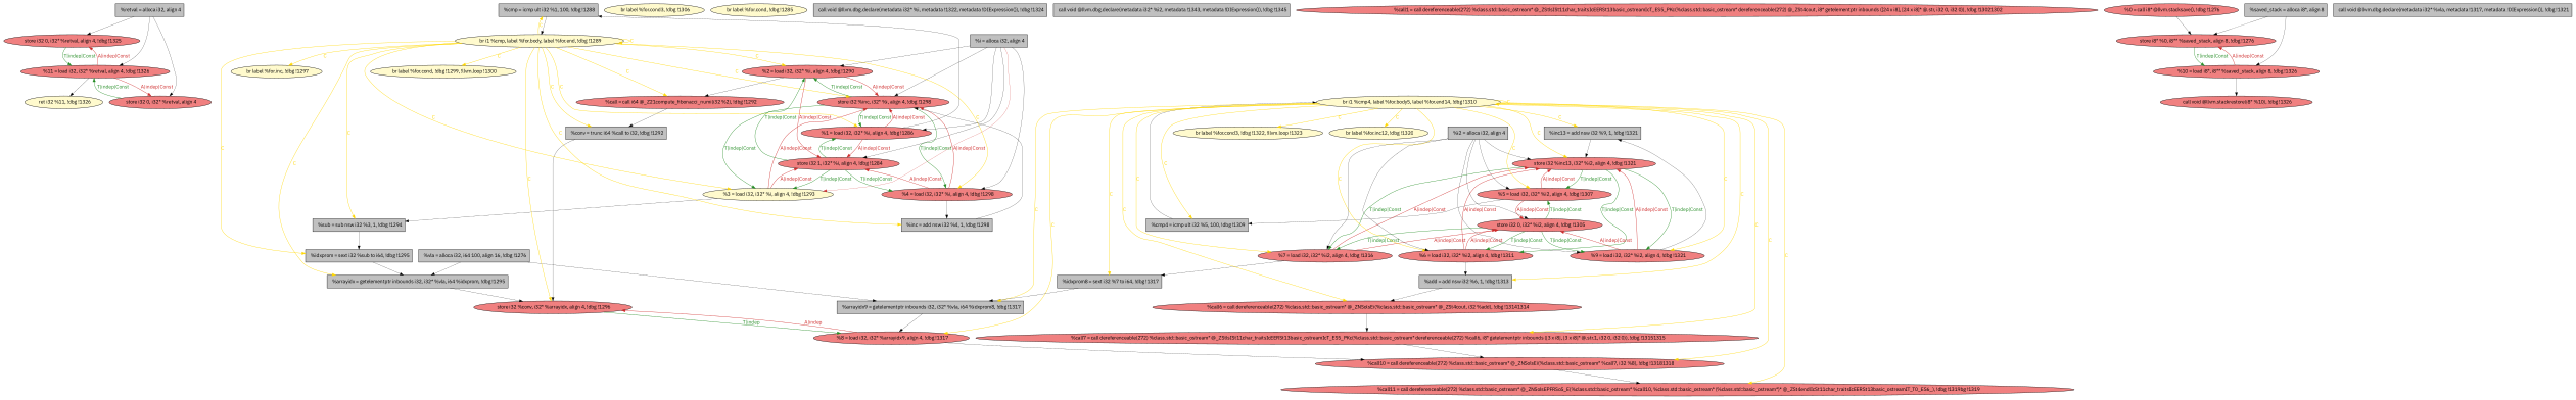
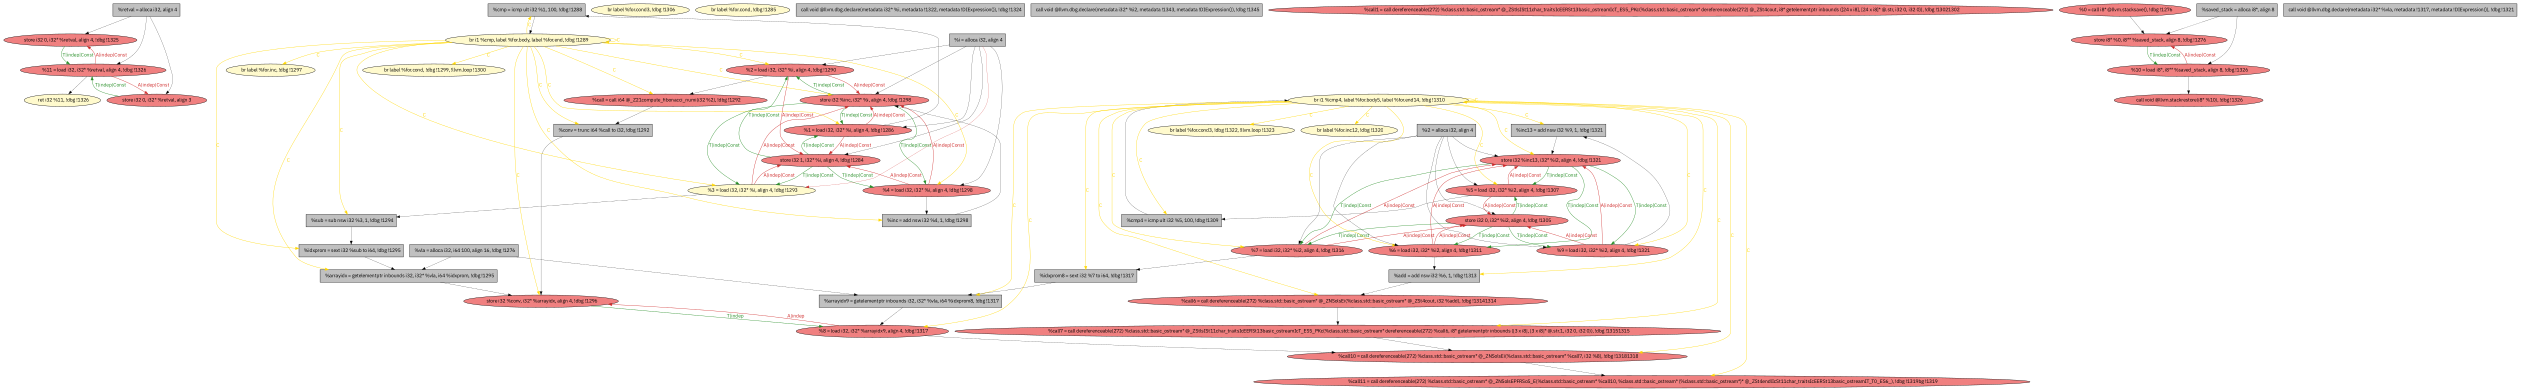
  digraph {
    fontname="IBM Plex Sans"
    node [fillcolor=lightcoral fontname="IBM Plex Sans" shape=ellipse style=filled]
    edge [color=black fontcolor=black fontname="IBM Plex Sans" penwidth=1.0 style=solid]
    n1 [fillcolor=grey label="  %retval = alloca i32, align 4" shape=rectangle]
    n2 [label="  store i32 0, i32* %retval, align 4, !dbg !1325"]
    n3 [label="  %11 = load i32, i32* %retval, align 4, !dbg !1326"]
-   n4 [label="  store i32 0, i32* %retval, align 4"]
+   n4 [label="store i32 0, i32* %retval, align 3"]
    n5 [fillcolor=lemonchiffon label="  ret i32 %11, !dbg !1326"]
    n6 [fillcolor=grey label="  %cmp = icmp ult i32 %1, 100, !dbg !1288" shape=rectangle]
    n7 [fillcolor=lemonchiffon label="  br i1 %cmp, label %for.body, label %for.end, !dbg !1289"]
    n8 [fillcolor=grey label="  %arrayidx = getelementptr inbounds i32, i32* %vla, i64 %idxprom, !dbg !1295" shape=rectangle]
    n9 [label="  store i32 %conv, i32* %arrayidx, align 4, !dbg !1296"]
    n10 [label="  %2 = load i32, i32* %i, align 4, !dbg !1290"]
    n11 [label="  %call = call i64 @_Z21compute_fibonacci_numi(i32 %2), !dbg !1292"]
    n12 [label="  store i32 %inc, i32* %i, align 4, !dbg !1298"]
    n13 [fillcolor=grey label="  %conv = trunc i64 %call to i32, !dbg !1292" shape=rectangle]
    n14 [label="  %4 = load i32, i32* %i, align 4, !dbg !1298"]
    n15 [fillcolor=grey label="  %inc = add nsw i32 %4, 1, !dbg !1298" shape=rectangle]
    n16 [fillcolor=lemonchiffon label="  br label %for.inc, !dbg !1297"]
    n17 [fillcolor=lemonchiffon label="  %3 = load i32, i32* %i, align 4, !dbg !1293"]
    n18 [label="  %1 = load i32, i32* %i, align 4, !dbg !1286"]
    n19 [fillcolor=grey label="  %sub = sub nsw i32 %3, 1, !dbg !1294" shape=rectangle]
    n20 [fillcolor=grey label="  %idxprom = sext i32 %sub to i64, !dbg !1295" shape=rectangle]
    n21 [fillcolor=lemonchiffon label="  br label %for.cond, !dbg !1299, !llvm.loop !1300"]
    n22 [fillcolor=lemonchiffon label="  br label %for.cond3, !dbg !1306"]
    n23 [label="  %8 = load i32, i32* %arrayidx9, align 4, !dbg !1317"]
    n24 [fillcolor=grey label="  %inc13 = add nsw i32 %9, 1, !dbg !1321" shape=rectangle]
    n25 [label="  store i32 %inc13, i32* %i2, align 4, !dbg !1321"]
    n26 [label="  %5 = load i32, i32* %i2, align 4, !dbg !1307"]
    n27 [label="  %7 = load i32, i32* %i2, align 4, !dbg !1316"]
    n28 [label="  %6 = load i32, i32* %i2, align 4, !dbg !1311"]
    n29 [label="  %9 = load i32, i32* %i2, align 4, !dbg !1321"]
    n30 [fillcolor=grey label="  %vla = alloca i32, i64 100, align 16, !dbg !1276" shape=rectangle]
    n31 [fillcolor=grey label="  %arrayidx9 = getelementptr inbounds i32, i32* %vla, i64 %idxprom8, !dbg !1317" shape=rectangle]
    n32 [fillcolor=grey label="  %cmp4 = icmp ult i32 %5, 100, !dbg !1309" shape=rectangle]
    n33 [label="  store i32 0, i32* %i2, align 4, !dbg !1305"]
    n34 [fillcolor=lemonchiffon label="  br i1 %cmp4, label %for.body5, label %for.end14, !dbg !1310"]
    n35 [fillcolor=lemonchiffon label="  br label %for.cond, !dbg !1285"]
    n36 [label="  store i32 1, i32* %i, align 4, !dbg !1284"]
    n37 [fillcolor=grey label="  call void @llvm.dbg.declare(metadata i32* %i, metadata !1322, metadata !DIExpression()), !dbg !1324" shape=rectangle]
    n38 [label="  %call10 = call dereferenceable(272) %class.std::basic_ostream* @_ZNSolsEi(%class.std::basic_ostream* %call7, i32 %8), !dbg !13181318"]
    n39 [fillcolor=grey label="  %idxprom8 = sext i32 %7 to i64, !dbg !1317" shape=rectangle]
    n40 [fillcolor=grey label="  %add = add nsw i32 %6, 1, !dbg !1313" shape=rectangle]
    n41 [label="  %call6 = call dereferenceable(272) %class.std::basic_ostream* @_ZNSolsEi(%class.std::basic_ostream* @_ZSt4cout, i32 %add), !dbg !13141314"]
    n42 [label="  %call7 = call dereferenceable(272) %class.std::basic_ostream* @_ZStlsISt11char_traitsIcEERSt13basic_ostreamIcT_ES5_PKc(%class.std::basic_ostream* dereferenceable(272) %call6, i8* getelementptr inbounds ([3 x i8], [3 x i8]* @.str.1, i32 0, i32 0)), !dbg !13151315"]
    n43 [fillcolor=grey label="  call void @llvm.dbg.declare(metadata i32* %i2, metadata !1343, metadata !DIExpression()), !dbg !1345" shape=rectangle]
    n44 [label="  %call1 = call dereferenceable(272) %class.std::basic_ostream* @_ZStlsISt11char_traitsIcEERSt13basic_ostreamIcT_ES5_PKc(%class.std::basic_ostream* dereferenceable(272) @_ZSt4cout, i8* getelementptr inbounds ([24 x i8], [24 x i8]* @.str, i32 0, i32 0)), !dbg !13021302"]
    n45 [label="  %call11 = call dereferenceable(272) %class.std::basic_ostream* @_ZNSolsEPFRSoS_E(%class.std::basic_ostream* %call10, %class.std::basic_ostream* (%class.std::basic_ostream*)* @_ZSt4endlIcSt11char_traitsIcEERSt13basic_ostreamIT_T0_ES6_), !dbg !1319bg !1319"]
    n46 [fillcolor=lemonchiffon label="  br label %for.cond3, !dbg !1322, !llvm.loop !1323"]
    n47 [fillcolor=lemonchiffon label="  br label %for.inc12, !dbg !1320"]
    n48 [fillcolor=grey label="  %i2 = alloca i32, align 4" shape=rectangle]
    n49 [label="  %0 = call i8* @llvm.stacksave(), !dbg !1276"]
    n50 [label="  store i8* %0, i8** %saved_stack, align 8, !dbg !1276"]
    n51 [label="  %10 = load i8*, i8** %saved_stack, align 8, !dbg !1326"]
    n52 [fillcolor=grey label="  %saved_stack = alloca i8*, align 8" shape=rectangle]
    n53 [label="  call void @llvm.stackrestore(i8* %10), !dbg !1326"]
    n54 [fillcolor=grey label="  %i = alloca i32, align 4" shape=rectangle]
    n55 [fillcolor=grey label="  call void @llvm.dbg.declare(metadata i32* %vla, metadata !1317, metadata !DIExpression()), !dbg !1321" shape=rectangle]
    n1 -> n2 [penwidth=0.5]
    n1 -> n3 [penwidth=0.5]
    n1 -> n4 [penwidth=0.5]
    n2 -> n3 [color=forestgreen fontcolor=forestgreen label="T|indep|Const"]
    n3 -> n2 [color=firebrick3 fontcolor=firebrick3 label="A|indep|Const"]
    n3 -> n4 [color=firebrick3 fontcolor=firebrick3 label="A|indep|Const"]
    n3 -> n5 [penwidth=0.5]
    n4 -> n3 [color=forestgreen fontcolor=forestgreen label="T|indep|Const"]
    n6 -> n7 [penwidth=0.5]
    n7 -> n6 [color=gold fontcolor=gold label=C]
    n7 -> n7 [color=gold fontcolor=gold label=C]
    n7 -> n8 [color=gold fontcolor=gold label=C]
    n7 -> n9 [color=gold fontcolor=gold label=C]
    n7 -> n10 [color=gold fontcolor=gold label=C]
    n7 -> n11 [color=gold fontcolor=gold label=C]
    n7 -> n12 [color=gold fontcolor=gold label=C]
    n7 -> n13 [color=gold fontcolor=gold label=C]
    n7 -> n14 [color=gold fontcolor=gold label=C]
    n7 -> n15 [color=gold fontcolor=gold label=C]
    n7 -> n16 [color=gold fontcolor=gold label=C]
    n7 -> n17 [color=gold fontcolor=gold label=C]
    n7 -> n18 [color=gold fontcolor=gold label=C]
    n7 -> n19 [color=gold fontcolor=gold label=C]
    n7 -> n20 [color=gold fontcolor=gold label=C]
    n7 -> n21 [color=gold fontcolor=gold label=C]
    n8 -> n9 [penwidth=0.5]
    n9 -> n23 [color=forestgreen fontcolor=forestgreen label="T|indep"]
    n10 -> n11 [penwidth=0.5]
    n10 -> n12 [color=firebrick3 fontcolor=firebrick3 label="A|indep|Const"]
    n10 -> n36 [color=firebrick3 fontcolor=firebrick3 label="A|indep|Const"]
    n11 -> n13 [penwidth=0.5]
    n12 -> n10 [color=forestgreen fontcolor=forestgreen label="T|indep|Const"]
    n12 -> n14 [color=forestgreen fontcolor=forestgreen label="T|indep|Const"]
    n12 -> n17 [color=forestgreen fontcolor=forestgreen label="T|indep|Const"]
    n12 -> n18 [color=forestgreen fontcolor=forestgreen label="T|indep|Const"]
    n13 -> n9 [penwidth=0.5]
    n14 -> n12 [color=firebrick3 fontcolor=firebrick3 label="A|indep|Const"]
    n14 -> n15 [penwidth=0.5]
    n14 -> n36 [color=firebrick3 fontcolor=firebrick3 label="A|indep|Const"]
    n15 -> n12 [penwidth=0.5]
    n17 -> n12 [color=firebrick3 fontcolor=firebrick3 label="A|indep|Const"]
    n17 -> n19 [penwidth=0.5]
    n17 -> n36 [color=firebrick3 fontcolor=firebrick3 label="A|indep|Const"]
    n18 -> n6 [penwidth=0.5]
    n18 -> n12 [color=firebrick3 fontcolor=firebrick3 label="A|indep|Const"]
    n18 -> n36 [color=firebrick3 fontcolor=firebrick3 label="A|indep|Const"]
    n19 -> n20 [penwidth=0.5]
    n20 -> n8 [penwidth=0.5]
    n23 -> n9 [color=firebrick3 fontcolor=firebrick3 label="A|indep"]
    n23 -> n38 [penwidth=0.5]
    n24 -> n25 [penwidth=0.5]
    n25 -> n26 [color=forestgreen fontcolor=forestgreen label="T|indep|Const"]
    n25 -> n27 [color=forestgreen fontcolor=forestgreen label="T|indep|Const"]
    n25 -> n28 [color=forestgreen fontcolor=forestgreen label="T|indep|Const"]
    n25 -> n29 [color=forestgreen fontcolor=forestgreen label="T|indep|Const"]
    n26 -> n25 [color=firebrick3 fontcolor=firebrick3 label="A|indep|Const"]
    n26 -> n32 [penwidth=0.5]
    n26 -> n33 [color=firebrick3 fontcolor=firebrick3 label="A|indep|Const"]
    n27 -> n25 [color=firebrick3 fontcolor=firebrick3 label="A|indep|Const"]
    n27 -> n33 [color=firebrick3 fontcolor=firebrick3 label="A|indep|Const"]
    n27 -> n39 [penwidth=0.5]
    n28 -> n25 [color=firebrick3 fontcolor=firebrick3 label="A|indep|Const"]
    n28 -> n33 [color=firebrick3 fontcolor=firebrick3 label="A|indep|Const"]
    n28 -> n40 [penwidth=0.5]
    n29 -> n24 [penwidth=0.5]
    n29 -> n25 [color=firebrick3 fontcolor=firebrick3 label="A|indep|Const"]
    n29 -> n33 [color=firebrick3 fontcolor=firebrick3 label="A|indep|Const"]
    n30 -> n8 [penwidth=0.5]
    n30 -> n31 [penwidth=0.5]
    n31 -> n23 [penwidth=0.5]
    n32 -> n34 [penwidth=0.5]
    n33 -> n26 [color=forestgreen fontcolor=forestgreen label="T|indep|Const"]
    n33 -> n27 [color=forestgreen fontcolor=forestgreen label="T|indep|Const"]
    n33 -> n28 [color=forestgreen fontcolor=forestgreen label="T|indep|Const"]
    n33 -> n29 [color=forestgreen fontcolor=forestgreen label="T|indep|Const"]
    n34 -> n23 [color=gold fontcolor=gold label=C]
    n34 -> n24 [color=gold fontcolor=gold label=C]
    n34 -> n25 [color=gold fontcolor=gold label=C]
    n34 -> n26 [color=gold fontcolor=gold label=C]
    n34 -> n27 [color=gold fontcolor=gold label=C]
    n34 -> n28 [color=gold fontcolor=gold label=C]
    n34 -> n29 [color=gold fontcolor=gold label=C]
    n34 -> n31 [color=gold fontcolor=gold label=C]
    n34 -> n32 [color=gold fontcolor=gold label=C]
    n34 -> n34 [color=gold fontcolor=gold label=C]
    n34 -> n38 [color=gold fontcolor=gold label=C]
    n34 -> n39 [color=gold fontcolor=gold label=C]
    n34 -> n40 [color=gold fontcolor=gold label=C]
    n34 -> n41 [color=gold fontcolor=gold label=C]
    n34 -> n42 [color=gold fontcolor=gold label=C]
    n34 -> n45 [color=gold fontcolor=gold label=C]
    n34 -> n46 [color=gold fontcolor=gold label=C]
    n34 -> n47 [color=gold fontcolor=gold label=C]
    n36 -> n10 [color=forestgreen fontcolor=forestgreen label="T|indep|Const"]
    n36 -> n14 [color=forestgreen fontcolor=forestgreen label="T|indep|Const"]
    n36 -> n17 [color=forestgreen fontcolor=forestgreen label="T|indep|Const"]
    n36 -> n18 [color=forestgreen fontcolor=forestgreen label="T|indep|Const"]
    n38 -> n45 [penwidth=0.5]
    n39 -> n31 [penwidth=0.5]
    n40 -> n41 [penwidth=0.5]
    n41 -> n42 [penwidth=0.5]
    n42 -> n38 [penwidth=0.5]
    n48 -> n25 [penwidth=0.5]
    n48 -> n26 [penwidth=0.5]
    n48 -> n27 [penwidth=0.5]
    n48 -> n28 [penwidth=0.5]
    n48 -> n29 [penwidth=0.5]
    n48 -> n33 [penwidth=0.5]
    n49 -> n50 [penwidth=0.5]
    n50 -> n51 [color=forestgreen fontcolor=forestgreen label="T|indep|Const"]
    n51 -> n50 [color=firebrick3 fontcolor=firebrick3 label="A|indep|Const"]
    n51 -> n53 [penwidth=0.5]
    n52 -> n50 [penwidth=0.5]
    n52 -> n51 [penwidth=0.5]
    n54 -> n10 [penwidth=0.5]
    n54 -> n12 [penwidth=0.5]
    n54 -> n14 [penwidth=0.5]
    n54 -> n17 [color=firebrick3 penwidth=0.5]
    n54 -> n18 [penwidth=0.5]
    n54 -> n36 [penwidth=0.5]
  }
